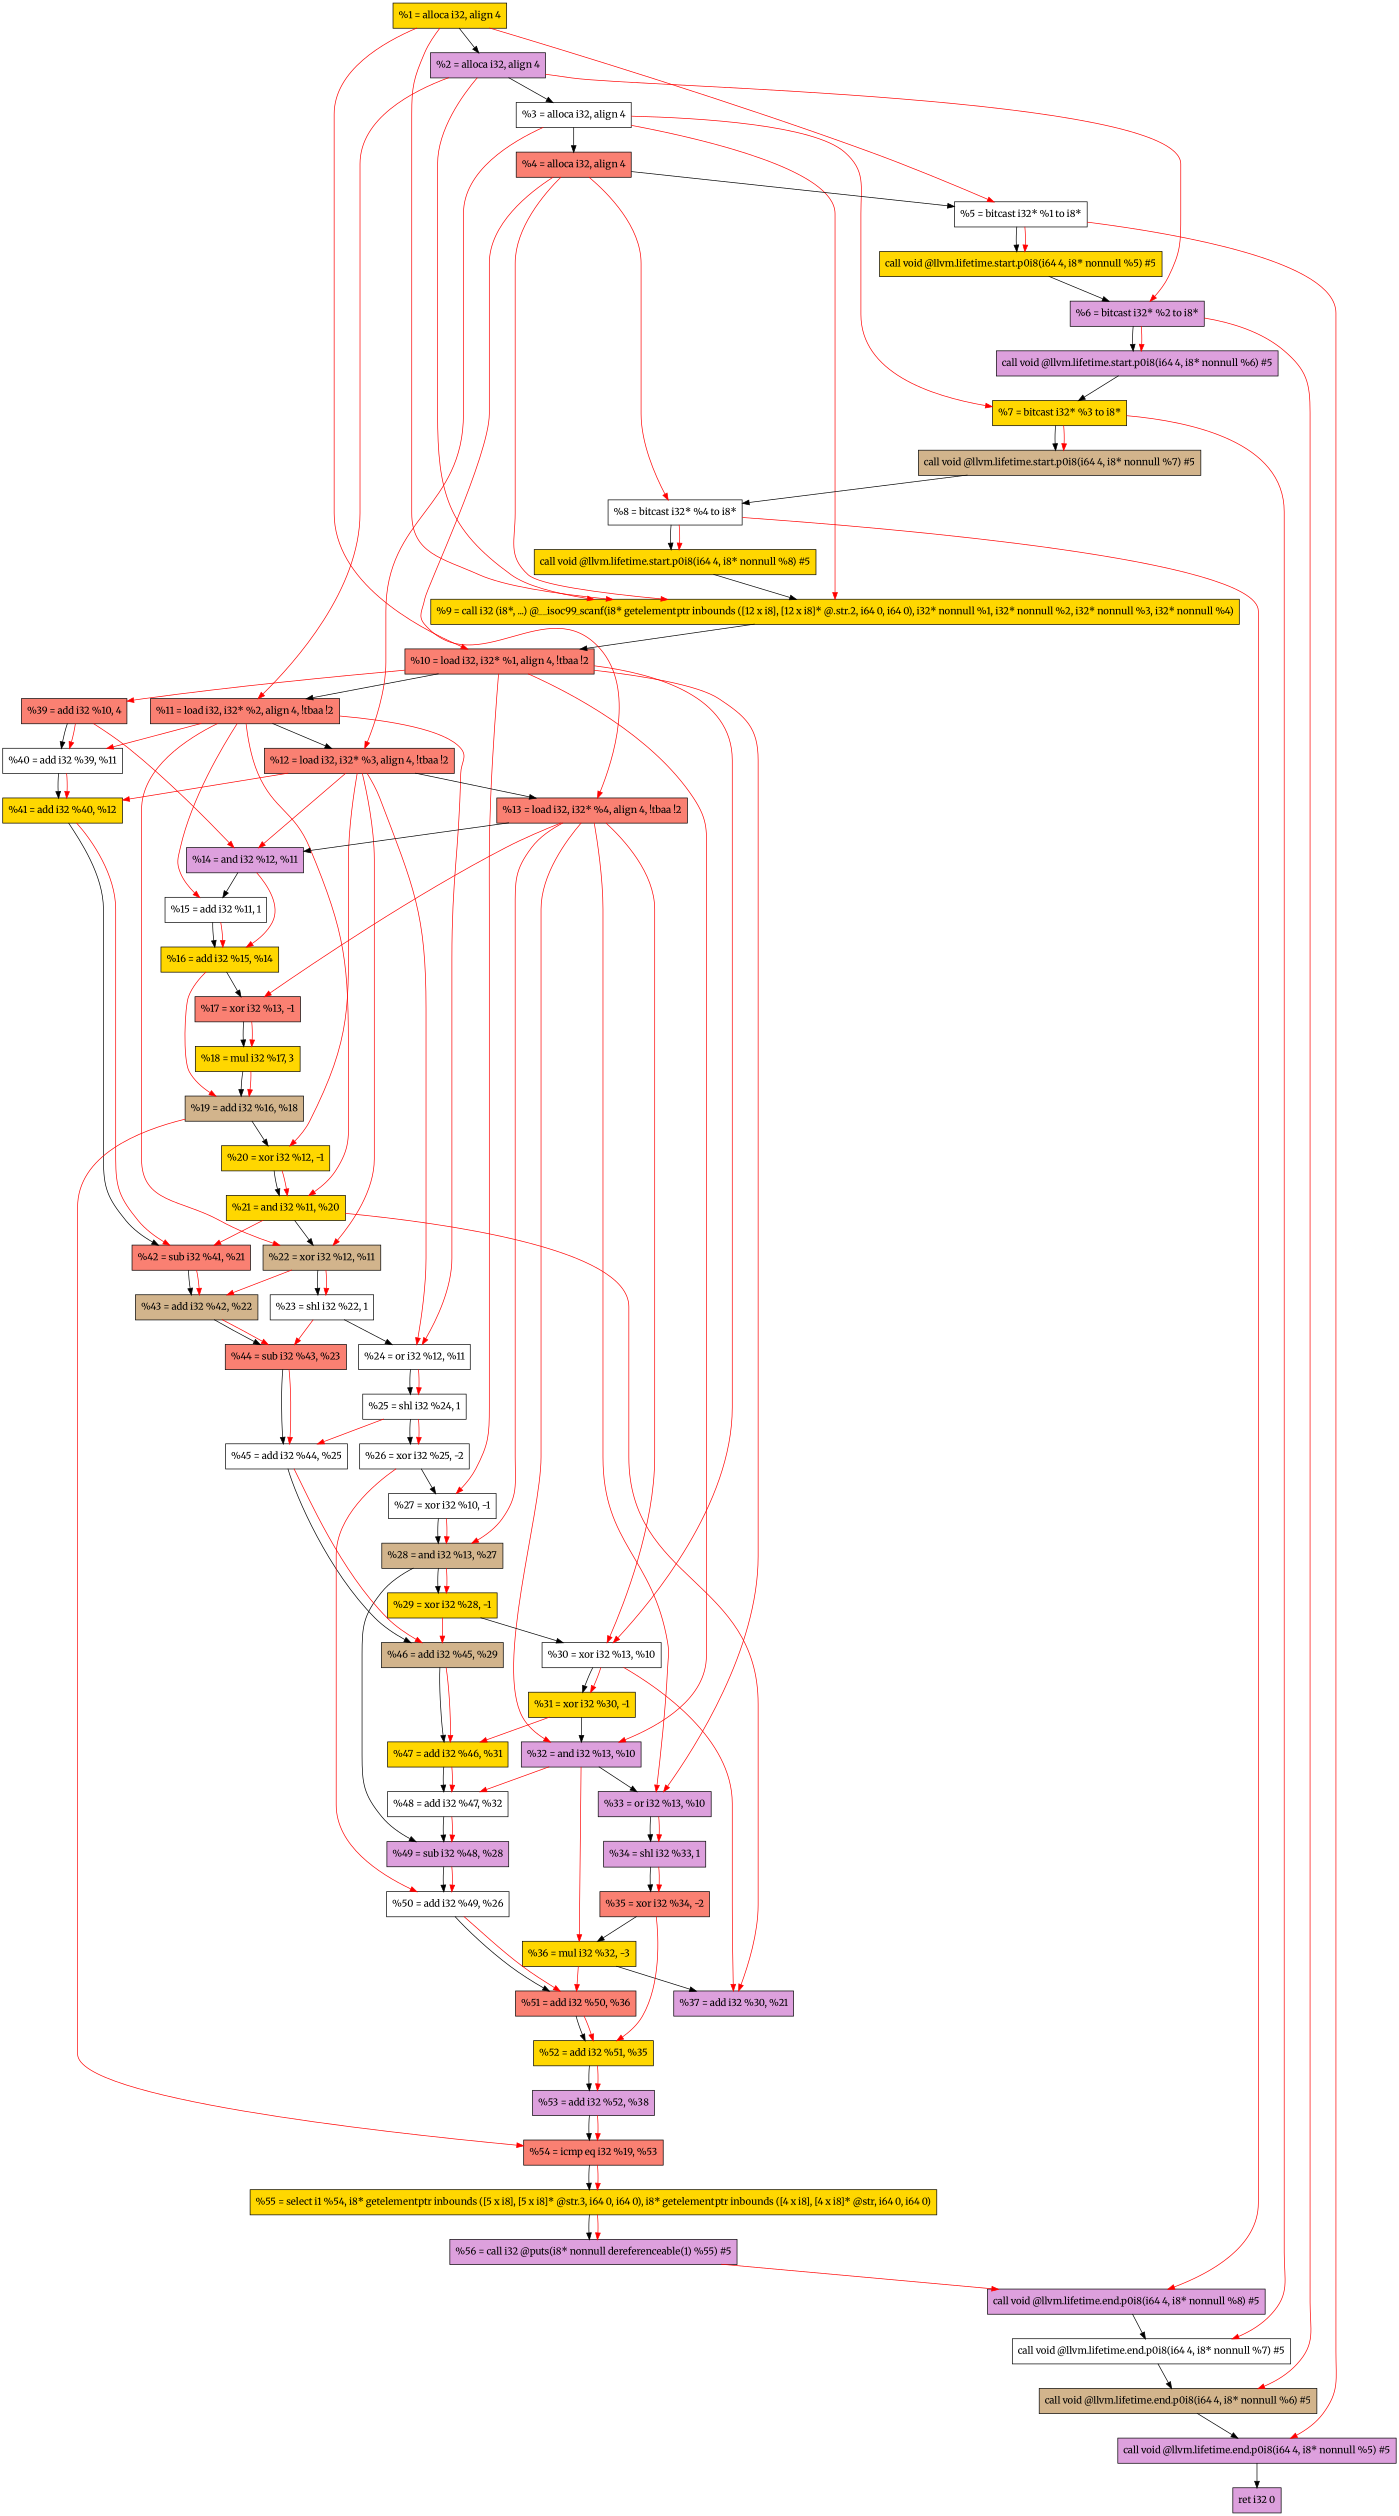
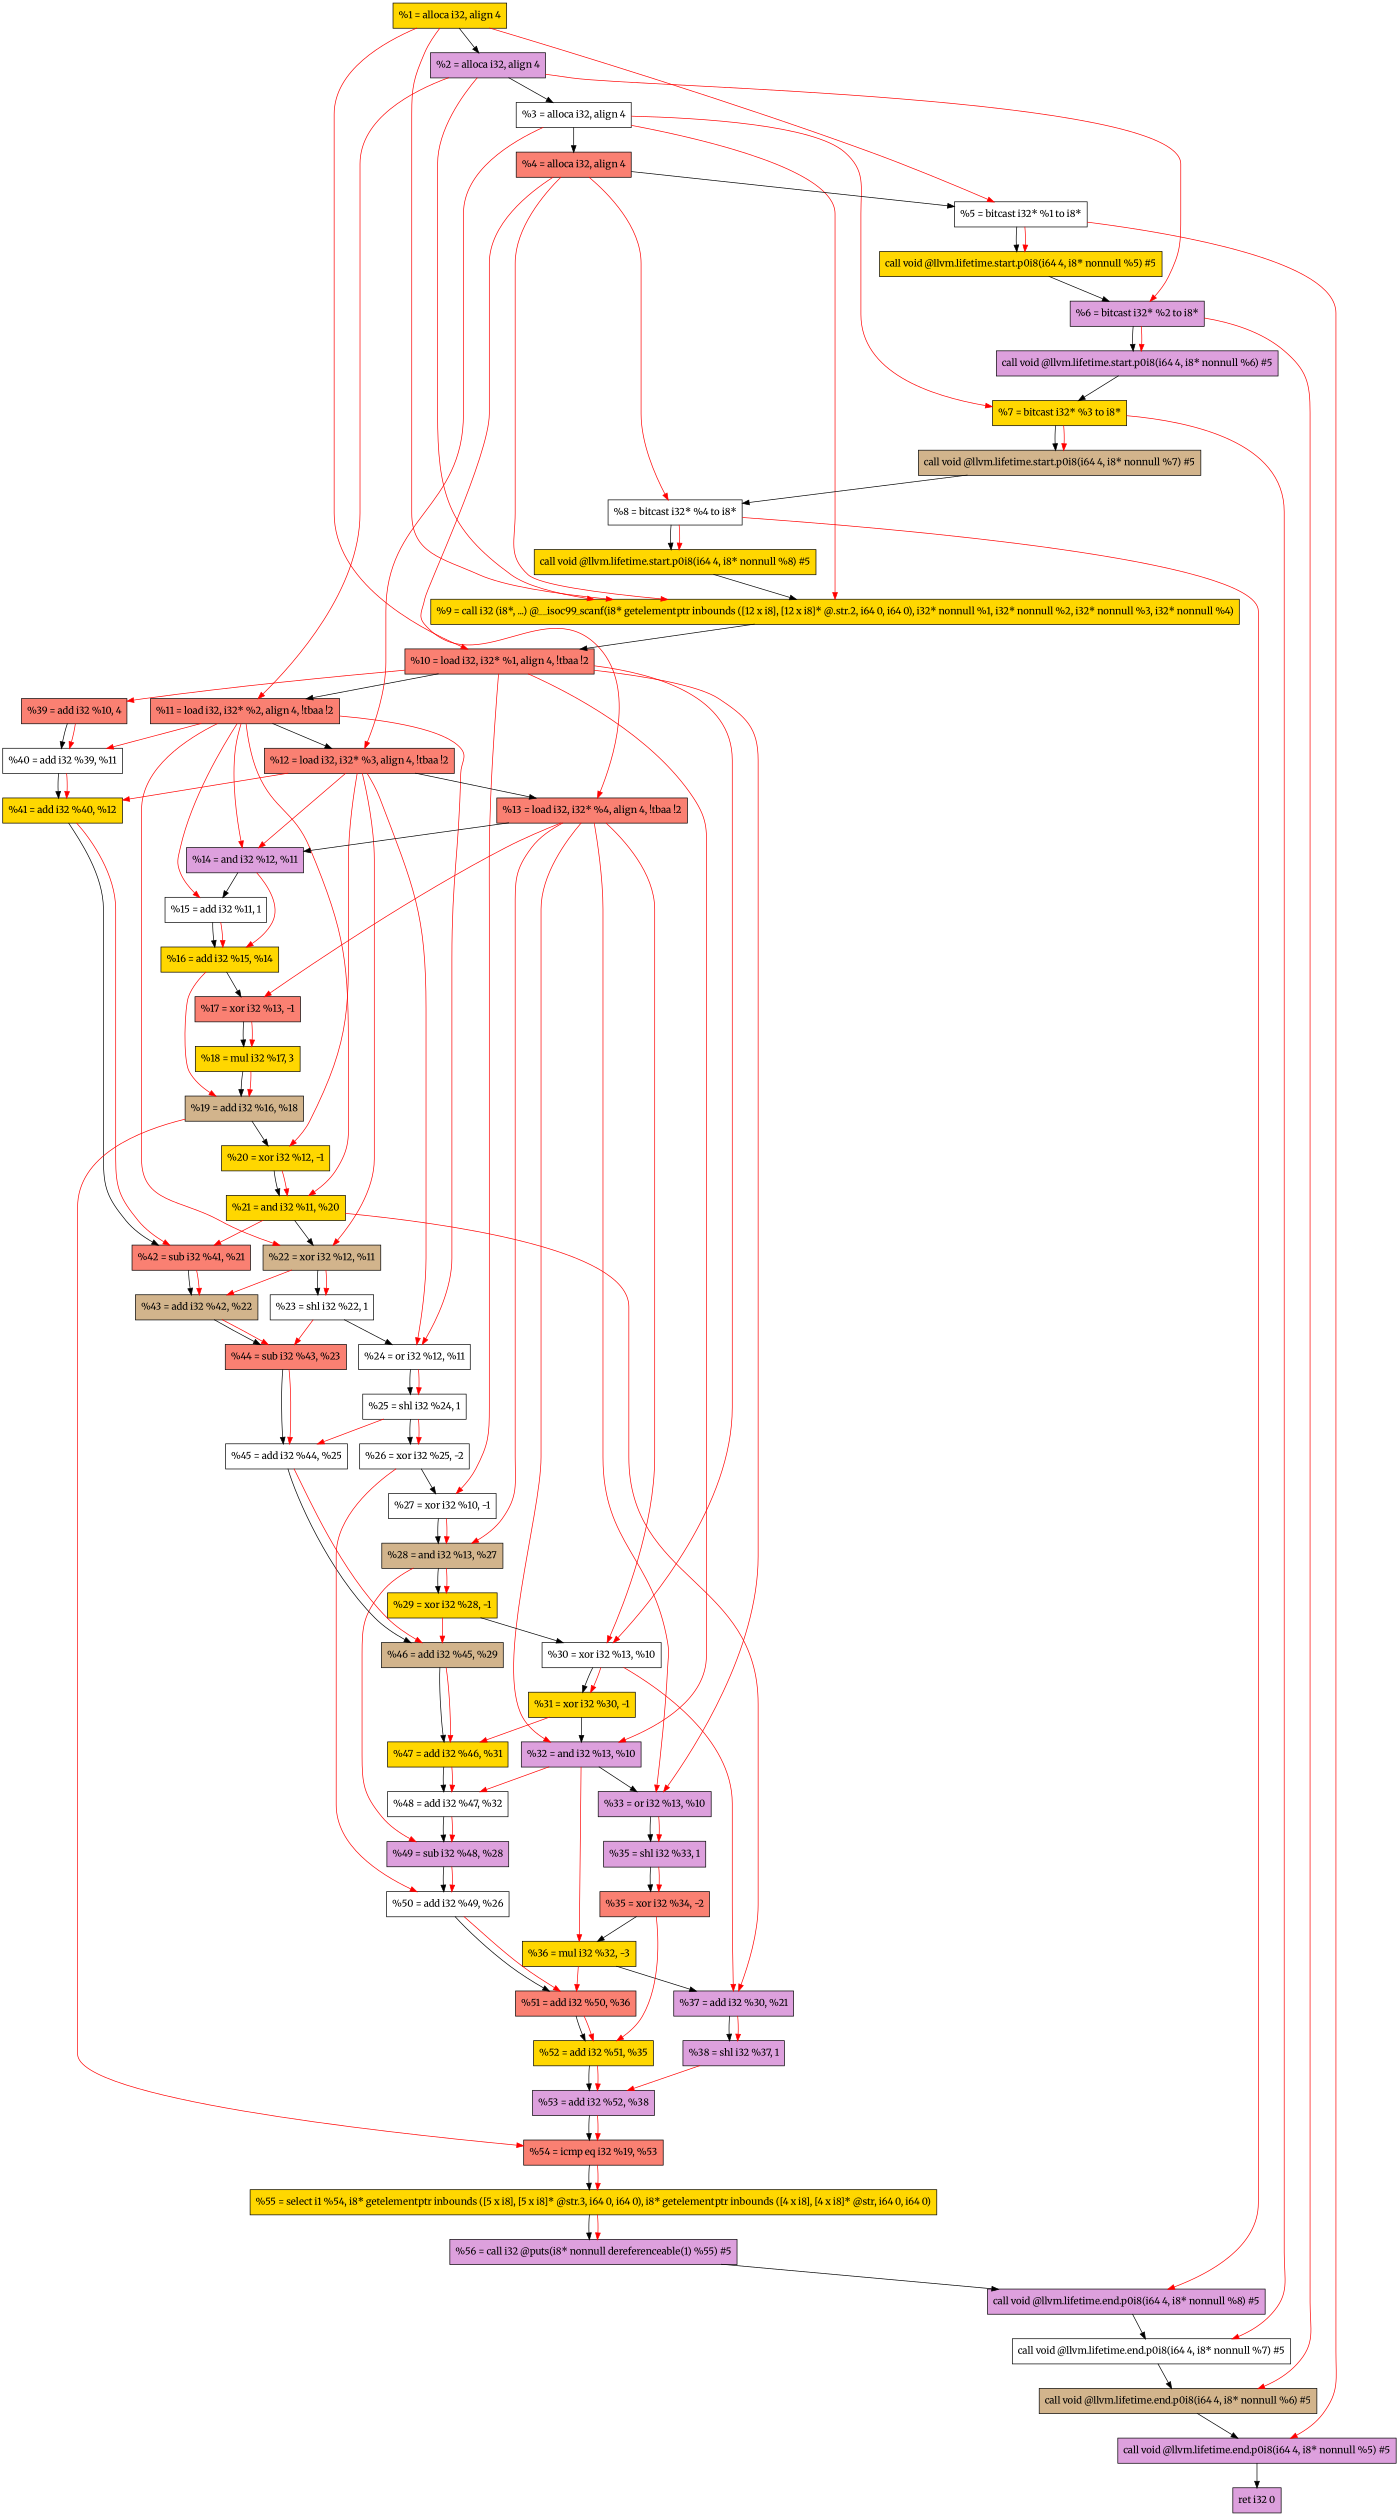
  digraph {
    fontname=Merriweather
    node [fillcolor=gold fontname=Merriweather shape=record style=filled]
    edge [fontname=Merriweather color=red]
    n1 [label="  %1 = alloca i32, align 4"]
    n2 [fillcolor=plum label="  %2 = alloca i32, align 4"]
    n3 [fillcolor=white label="  %5 = bitcast i32* %1 to i8*"]
    n4 [label="  %9 = call i32 (i8*, ...) @__isoc99_scanf(i8* getelementptr inbounds ([12 x i8], [12 x i8]* @.str.2, i64 0, i64 0), i32* nonnull %1, i32* nonnull %2, i32* nonnull %3, i32* nonnull %4)"]
    n5 [fillcolor=salmon label="  %10 = load i32, i32* %1, align 4, !tbaa !2"]
    n6 [fillcolor=white label="  %3 = alloca i32, align 4"]
    n7 [fillcolor=plum label="  %6 = bitcast i32* %2 to i8*"]
    n8 [fillcolor=salmon label="  %11 = load i32, i32* %2, align 4, !tbaa !2"]
    n9 [label="  call void @llvm.lifetime.start.p0i8(i64 4, i8* nonnull %5) #5"]
    n10 [fillcolor=plum label="  call void @llvm.lifetime.end.p0i8(i64 4, i8* nonnull %5) #5"]
    n11 [fillcolor=white label="  %27 = xor i32 %10, -1"]
    n12 [fillcolor=white label="  %30 = xor i32 %13, %10"]
    n13 [fillcolor=plum label="  %32 = and i32 %13, %10"]
    n14 [fillcolor=plum label="  %33 = or i32 %13, %10"]
    n15 [fillcolor=salmon label="  %39 = add i32 %10, 4"]
    n16 [fillcolor=salmon label="  %4 = alloca i32, align 4"]
    n17 [label="  %7 = bitcast i32* %3 to i8*"]
    n18 [fillcolor=salmon label="  %12 = load i32, i32* %3, align 4, !tbaa !2"]
    n19 [fillcolor=plum label="  call void @llvm.lifetime.start.p0i8(i64 4, i8* nonnull %6) #5"]
    n20 [fillcolor=tan label="  call void @llvm.lifetime.end.p0i8(i64 4, i8* nonnull %6) #5"]
    n21 [fillcolor=plum label="  %14 = and i32 %12, %11"]
    n22 [fillcolor=white label="  %15 = add i32 %11, 1"]
    n23 [label="  %21 = and i32 %11, %20"]
    n24 [fillcolor=tan label="  %22 = xor i32 %12, %11"]
    n25 [fillcolor=white label="  %24 = or i32 %12, %11"]
    n26 [fillcolor=white label="  %40 = add i32 %39, %11"]
    n27 [fillcolor=white label="  %8 = bitcast i32* %4 to i8*"]
    n28 [fillcolor=salmon label="  %13 = load i32, i32* %4, align 4, !tbaa !2"]
    n29 [fillcolor=tan label="  call void @llvm.lifetime.start.p0i8(i64 4, i8* nonnull %7) #5"]
    n30 [fillcolor=white label="  call void @llvm.lifetime.end.p0i8(i64 4, i8* nonnull %7) #5"]
    n31 [label="  %20 = xor i32 %12, -1"]
    n32 [label="  %41 = add i32 %40, %12"]
    n33 [label="  call void @llvm.lifetime.start.p0i8(i64 4, i8* nonnull %8) #5"]
    n34 [fillcolor=plum label="  call void @llvm.lifetime.end.p0i8(i64 4, i8* nonnull %8) #5"]
    n35 [fillcolor=salmon label="  %17 = xor i32 %13, -1"]
    n36 [fillcolor=tan label="  %28 = and i32 %13, %27"]
    n37 [fillcolor=plum label="  ret i32 0"]
    n38 [fillcolor=plum label="  %37 = add i32 %30, %21"]
    n39 [label="  %31 = xor i32 %30, -1"]
    n40 [label="  %36 = mul i32 %32, -3"]
    n41 [fillcolor=white label="  %48 = add i32 %47, %32"]
-   n42 [fillcolor=plum label="  %34 = shl i32 %33, 1"]
+   n42 [fillcolor=plum label="%35 = shl i32 %33, 1"]
    n43 [label="  %16 = add i32 %15, %14"]
    n44 [fillcolor=salmon label="  %42 = sub i32 %41, %21"]
    n45 [fillcolor=white label="  %23 = shl i32 %22, 1"]
    n46 [fillcolor=tan label="  %43 = add i32 %42, %22"]
    n47 [fillcolor=white label="  %25 = shl i32 %24, 1"]
    n48 [label="  %18 = mul i32 %17, 3"]
    n49 [label="  %29 = xor i32 %28, -1"]
    n50 [fillcolor=plum label="  %49 = sub i32 %48, %28"]
    n51 [fillcolor=tan label="  %19 = add i32 %16, %18"]
    n52 [fillcolor=salmon label="  %54 = icmp eq i32 %19, %53"]
    n53 [label="  %55 = select i1 %54, i8* getelementptr inbounds ([5 x i8], [5 x i8]* @str.3, i64 0, i64 0), i8* getelementptr inbounds ([4 x i8], [4 x i8]* @str, i64 0, i64 0)"]
+   n54 [fillcolor=plum label="  %38 = shl i32 %37, 1"]
    n55 [fillcolor=salmon label="  %44 = sub i32 %43, %23"]
    n56 [fillcolor=white label="  %45 = add i32 %44, %25"]
    n57 [fillcolor=white label="  %26 = xor i32 %25, -2"]
    n58 [fillcolor=white label="  %50 = add i32 %49, %26"]
    n59 [fillcolor=tan label="  %46 = add i32 %45, %29"]
    n60 [fillcolor=salmon label="  %51 = add i32 %50, %36"]
    n61 [label="  %47 = add i32 %46, %31"]
    n62 [fillcolor=salmon label="  %35 = xor i32 %34, -2"]
    n63 [label="  %52 = add i32 %51, %35"]
    n64 [fillcolor=plum label="  %53 = add i32 %52, %38"]
    n65 [fillcolor=plum label="  %56 = call i32 @puts(i8* nonnull dereferenceable(1) %55) #5"]
    n1 -> n2 [color=""]
    n1 -> n3
    n1 -> n4
    n1 -> n5
    n2 -> n4
    n2 -> n6 [color=""]
    n2 -> n7
    n2 -> n8
    n3 -> n9 [color=""]
    n3 -> n9
    n3 -> n10
    n4 -> n5 [color=""]
    n5 -> n8 [color=""]
    n5 -> n11
    n5 -> n12
    n5 -> n13
    n5 -> n14
    n5 -> n15
    n6 -> n4
    n6 -> n16 [color=""]
    n6 -> n17
    n6 -> n18
    n7 -> n19 [color=""]
    n7 -> n19
    n7 -> n20
    n8 -> n18 [color=""]
-   n15 -> n21
+   n8 -> n21
    n8 -> n22
    n8 -> n23
    n8 -> n24
    n8 -> n25
    n8 -> n26
    n9 -> n7 [color=""]
    n10 -> n37 [color=""]
    n11 -> n36 [color=""]
    n11 -> n36
    n12 -> n38
    n12 -> n39 [color=""]
    n12 -> n39
    n13 -> n14 [color=""]
    n13 -> n40
    n13 -> n41
    n14 -> n42 [color=""]
    n14 -> n42
    n15 -> n26 [color=""]
    n15 -> n26
    n16 -> n3 [color=""]
    n16 -> n4
    n16 -> n27
    n16 -> n28
    n17 -> n29 [color=""]
    n17 -> n29
    n17 -> n30
    n18 -> n21
    n18 -> n24
    n18 -> n25
    n18 -> n28 [color=""]
    n18 -> n31
    n18 -> n32
    n19 -> n17 [color=""]
    n20 -> n10 [color=""]
    n21 -> n22 [color=""]
    n21 -> n43
    n22 -> n43 [color=""]
    n22 -> n43
    n23 -> n24 [color=""]
    n23 -> n38
    n23 -> n44
    n24 -> n45 [color=""]
    n24 -> n45
    n24 -> n46
    n25 -> n47 [color=""]
    n25 -> n47
    n26 -> n32 [color=""]
    n26 -> n32
    n27 -> n33 [color=""]
    n27 -> n33
    n27 -> n34
    n28 -> n12
    n28 -> n13
    n28 -> n14
    n28 -> n21 [color=""]
    n28 -> n35
    n28 -> n36
    n29 -> n27 [color=""]
    n30 -> n20 [color=""]
    n31 -> n23 [color=""]
    n31 -> n23
    n32 -> n44 [color=""]
    n32 -> n44
    n33 -> n4 [color=""]
    n34 -> n30 [color=""]
    n35 -> n48 [color=""]
    n35 -> n48
    n36 -> n49 [color=""]
    n36 -> n49
-   n36 -> n50 [color=black]
+   n36 -> n50
+   n38 -> n54 [color=""]
+   n38 -> n54
    n39 -> n13 [color=""]
    n39 -> n61
    n40 -> n38 [color=""]
    n40 -> n60
    n41 -> n50 [color=""]
    n41 -> n50
    n42 -> n62 [color=""]
    n42 -> n62
    n43 -> n35 [color=""]
    n43 -> n51
    n44 -> n46 [color=""]
    n44 -> n46
    n45 -> n25 [color=""]
    n45 -> n55
    n46 -> n55 [color=""]
    n46 -> n55
    n47 -> n56
    n47 -> n57 [color=""]
    n47 -> n57
    n48 -> n51 [color=""]
    n48 -> n51
    n49 -> n12 [color=""]
    n49 -> n59
    n50 -> n58 [color=""]
    n50 -> n58
    n51 -> n31 [color=""]
    n51 -> n52
    n52 -> n53 [color=""]
    n52 -> n53
    n53 -> n65 [color=""]
    n53 -> n65
+   n54 -> n64
    n55 -> n56 [color=""]
    n55 -> n56
    n56 -> n59 [color=""]
    n56 -> n59
    n57 -> n11 [color=""]
    n57 -> n58
    n58 -> n60 [color=""]
    n58 -> n60
    n59 -> n61 [color=""]
    n59 -> n61
    n60 -> n63 [color=""]
    n60 -> n63
    n61 -> n41 [color=""]
    n61 -> n41
    n62 -> n40 [color=""]
    n62 -> n63
    n63 -> n64 [color=""]
    n63 -> n64
    n64 -> n52 [color=""]
    n64 -> n52
-   n65 -> n34
+   n65 -> n34 [color=""]
  }
